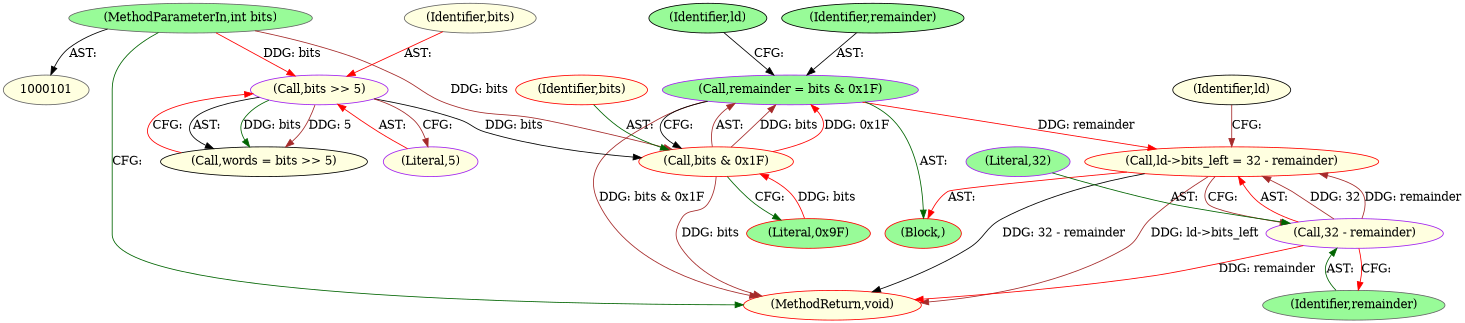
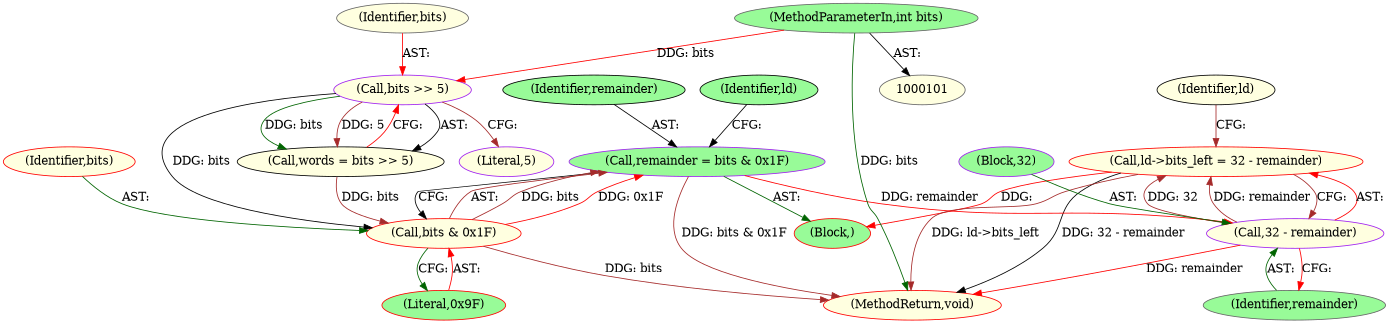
  digraph {
    fontname="DejaVu Serif"
    node [color=red fillcolor=lightyellow fontname="DejaVu Serif" style=filled]
    edge [color=brown fontname="DejaVu Serif"]
    n1 [label="(Call,ld->bits_left = 32 - remainder)"]
    n2 [color=purple label="(Call,32 - remainder)"]
    n3 [fillcolor=palegreen label="(Block,)"]
    n4 [label="(MethodReturn,void)"]
    n5 [color=gray40 fillcolor=palegreen label="(Identifier,remainder)"]
    n6 [color=purple fillcolor=palegreen label="(Call,remainder = bits & 0x1F)"]
    n7 [label="(Call,bits & 0x1F)"]
    n8 [fillcolor=palegreen label="(Literal,0x9F)"]
    n9 [color=purple label="(Call,bits >> 5)"]
    n10 [color=purple label="(Literal,5)"]
    n11 [color=black label="(Call,words = bits >> 5)"]
    n12 [color=gray40 fillcolor=palegreen label="(MethodParameterIn,int bits)"]
    1000101 [color=gray40]
-   n14 [color=purple fillcolor=palegreen label="(Literal,32)"]
+   n14 [color=purple fillcolor=palegreen label="(Block,32)"]
    n15 [color=black fillcolor=palegreen label="(Identifier,ld)"]
    n16 [color=black fillcolor=palegreen label="(Identifier,remainder)"]
    n17 [label="(Identifier,bits)"]
    n18 [color=gray40 label="(Identifier,bits)"]
    n19 [color=black label="(Identifier,ld)"]
    n1 -> n2 [label="CFG: "]
-   n1 -> n3 [color=red label="AST: "]
+   n1 -> n3 [color=red label="DDG: "]
    n1 -> n4 [color=black label="DDG: 32 - remainder"]
    n1 -> n4 [label="DDG: ld->bits_left"]
    n2 -> n1 [color=red label="AST: "]
    n2 -> n1 [label="DDG: 32"]
    n2 -> n1 [label="DDG: remainder"]
    n2 -> n4 [color=red label="DDG: remainder"]
    n2 -> n5 [color=red label="CFG: "]
    n5 -> n2 [color=darkgreen label="AST: "]
-   n6 -> n1 [color=red label="DDG: remainder"]
+   n6 -> n2 [color=red label="DDG: remainder"]
    n6 -> n3 [color=darkgreen label="AST: "]
    n6 -> n4 [label="DDG: bits & 0x1F"]
    n6 -> n7 [color=black label="CFG: "]
    n7 -> n4 [label="DDG: bits"]
    n7 -> n6 [label="AST: "]
    n7 -> n6 [label="DDG: bits"]
    n7 -> n6 [color=red label="DDG: 0x1F"]
    n7 -> n8 [color=darkgreen label="CFG: "]
-   n8 -> n7 [color=red label="DDG: bits"]
+   n8 -> n7 [color=red label="AST: "]
    n9 -> n7 [color=black label="DDG: bits"]
    n9 -> n10 [label="CFG: "]
    n9 -> n11 [color=black label="AST: "]
    n9 -> n11 [color=darkgreen label="DDG: bits"]
    n9 -> n11 [label="DDG: 5"]
-   n10 -> n9 [color=red label="AST: "]
    n11 -> n9 [color=red label="CFG: "]
-   n12 -> n4 [color=darkgreen label="CFG: "]
-   n12 -> n7 [label="DDG: bits"]
+   n12 -> n4 [color=darkgreen label="DDG: bits"]
+   n11 -> n7 [label="DDG: bits"]
    n12 -> n9 [color=red label="DDG: bits"]
    n12 -> 1000101 [color=black label="AST: "]
    n14 -> n2 [color=darkgreen label="AST: "]
    n15 -> n6 [color=black label="CFG: "]
    n16 -> n6 [color=black label="AST: "]
    n17 -> n7 [color=darkgreen label="AST: "]
    n18 -> n9 [color=red label="AST: "]
    n19 -> n1 [label="CFG: "]
  }
